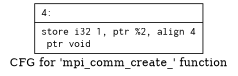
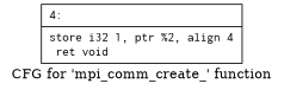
  digraph {
    label="CFG for 'mpi_comm_create_' function"
-   n1 [color=black fillcolor=white fontname=Courier label="{4:\l|  store i32 1, ptr %2, align 4\l  ptr void\l}" shape=record style=filled]
+   n1 [color=black fillcolor=white fontname=Courier label="{4:\l|  store i32 1, ptr %2, align 4\l  ret void\l}" shape=record style=filled]
  }
